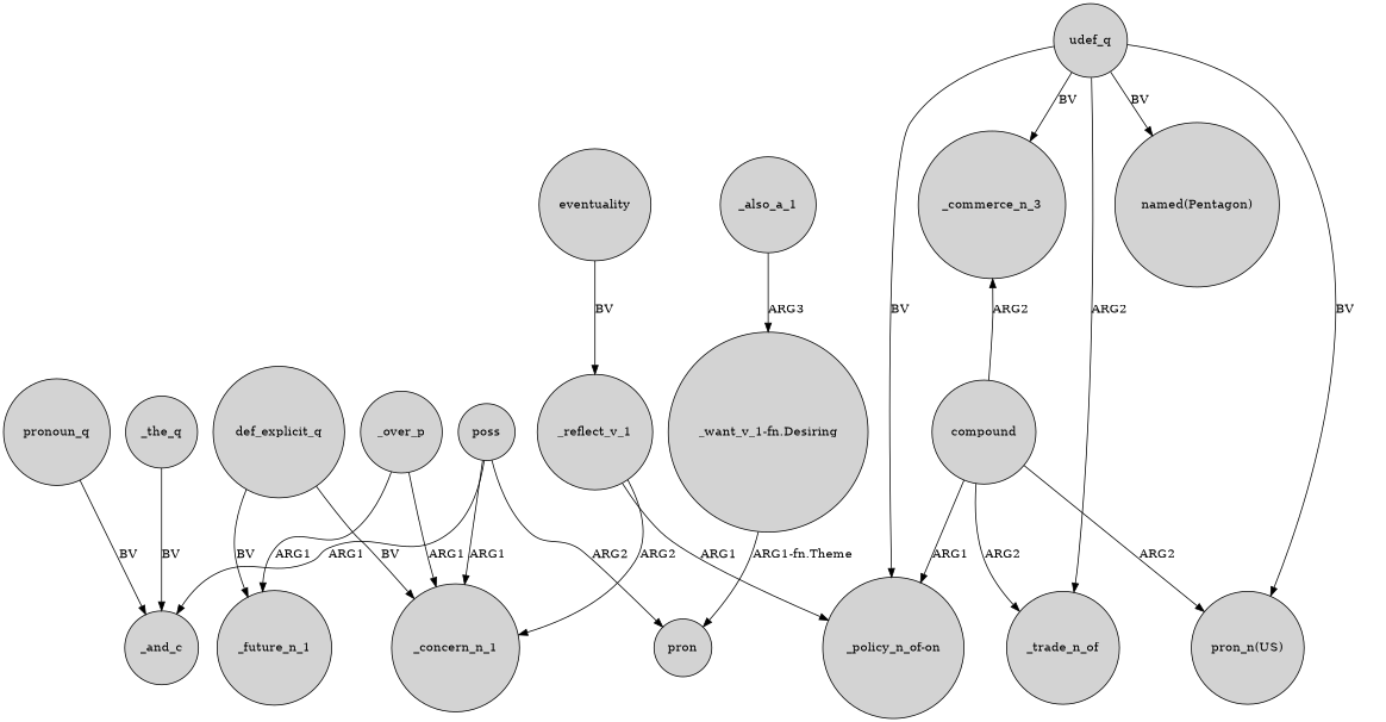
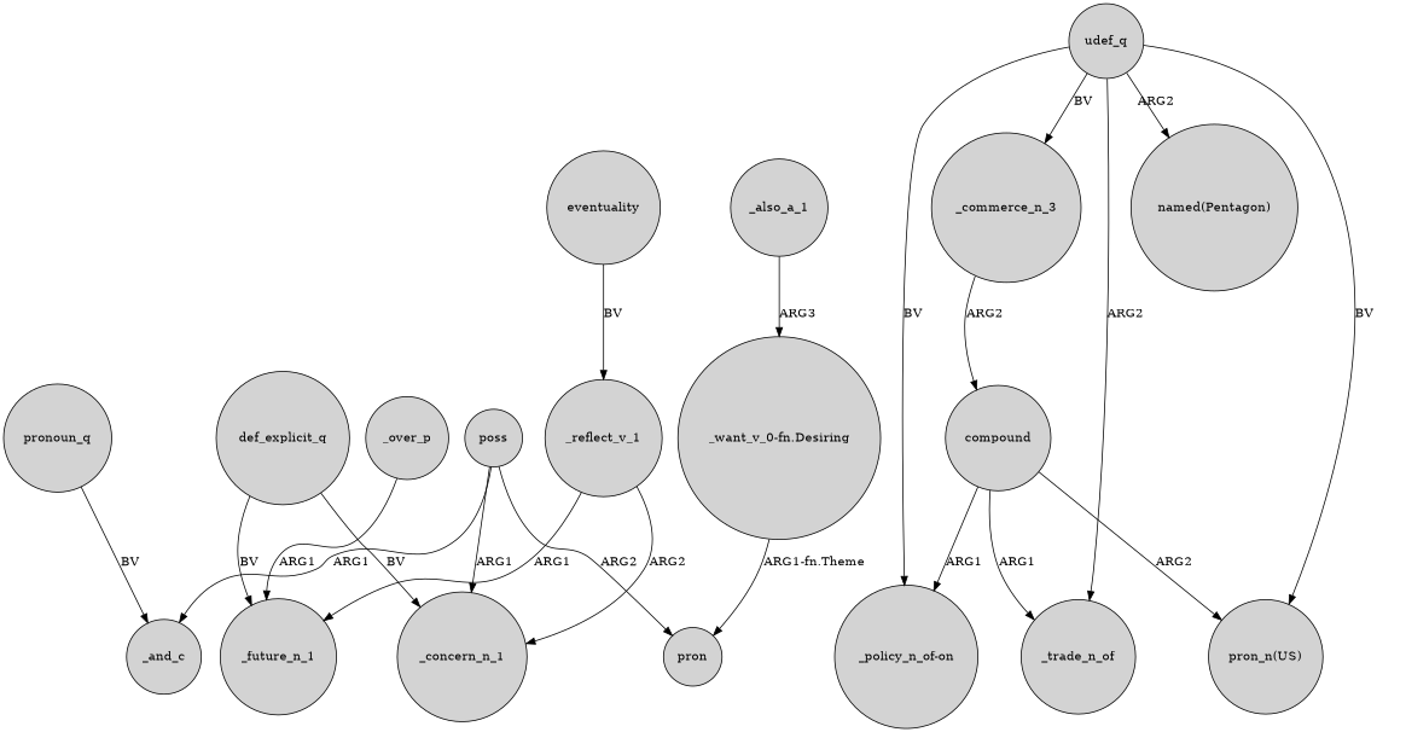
  digraph {
    node [shape=circle style=filled]
-   _the_q
    _and_c
    udef_q
    _trade_n_of
    n5 [label="pron_n(US)"]
    "_policy_n_of-on"
    n7 [label=_commerce_n_3]
    "named(Pentagon)"
    eventuality
    _reflect_v_1
    _concern_n_1
    poss
    pron
    def_explicit_q
    _future_n_1
    _also_a_1
-   "_want_v_1-fn.Desiring"
+   "_want_v_1-fn.Desiring" [label="_want_v_0-fn.Desiring"]
    compound
    pronoun_q
    _over_p
-   _the_q -> _and_c [label=BV]
    udef_q -> _trade_n_of [label=ARG2]
    udef_q -> n5 [label=BV]
    udef_q -> "_policy_n_of-on" [label=BV]
    udef_q -> n7 [label=BV]
-   udef_q -> "named(Pentagon)" [label=BV]
+   udef_q -> "named(Pentagon)" [label=ARG2]
    eventuality -> _reflect_v_1 [label=BV]
-   _reflect_v_1 -> "_policy_n_of-on" [label=ARG1]
+   _reflect_v_1 -> _future_n_1 [label=ARG1]
    _reflect_v_1 -> _concern_n_1 [label=ARG2]
    poss -> _and_c [label=ARG1]
    poss -> _concern_n_1 [label=ARG1]
    poss -> pron [label=ARG2]
    def_explicit_q -> _concern_n_1 [label=BV]
    def_explicit_q -> _future_n_1 [label=BV]
    _also_a_1 -> "_want_v_1-fn.Desiring" [label=ARG3]
    "_want_v_1-fn.Desiring" -> pron [label="ARG1-fn.Theme"]
-   compound -> _trade_n_of [label=ARG2]
+   compound -> _trade_n_of [label=ARG1]
    compound -> n5 [label=ARG2]
    compound -> "_policy_n_of-on" [label=ARG1]
-   compound -> n7 [label=ARG2]
+   n7 -> compound [label=ARG2]
    pronoun_q -> _and_c [label=BV]
-   _over_p -> _concern_n_1 [label=ARG1]
    _over_p -> _future_n_1 [label=ARG1]
  }
